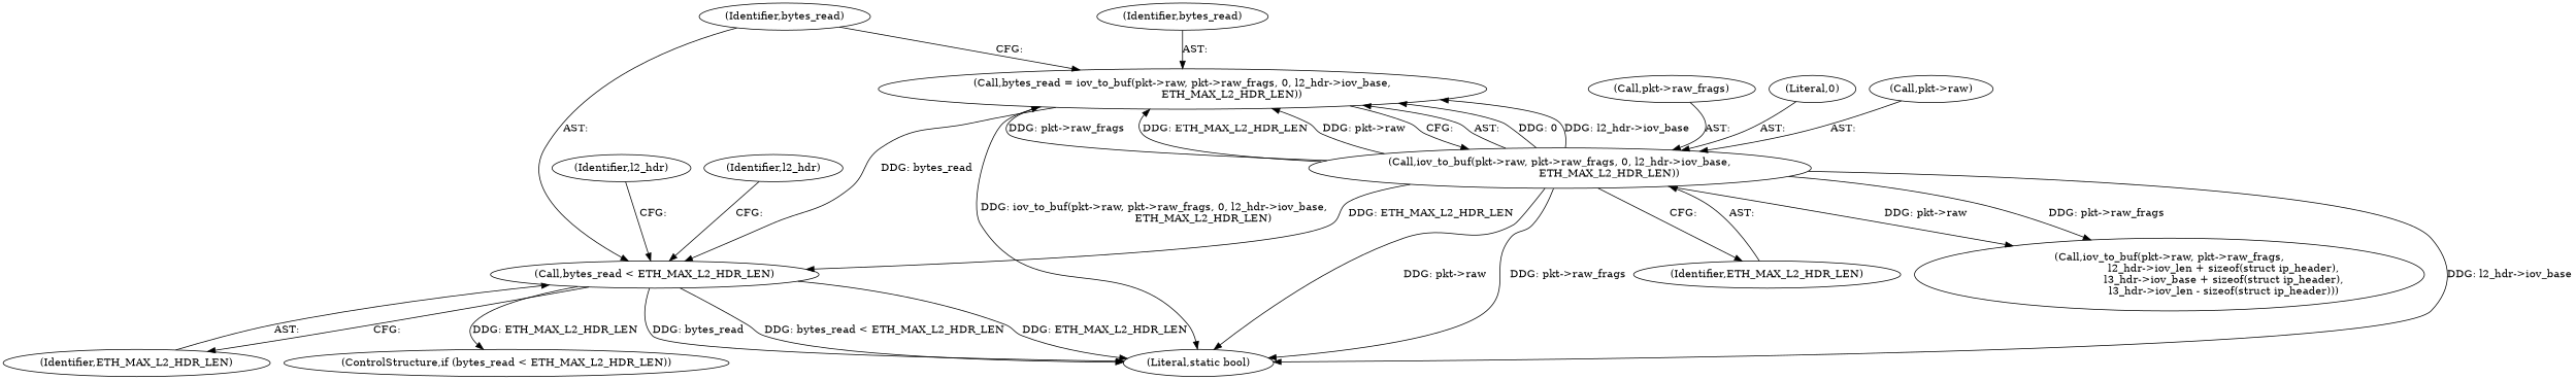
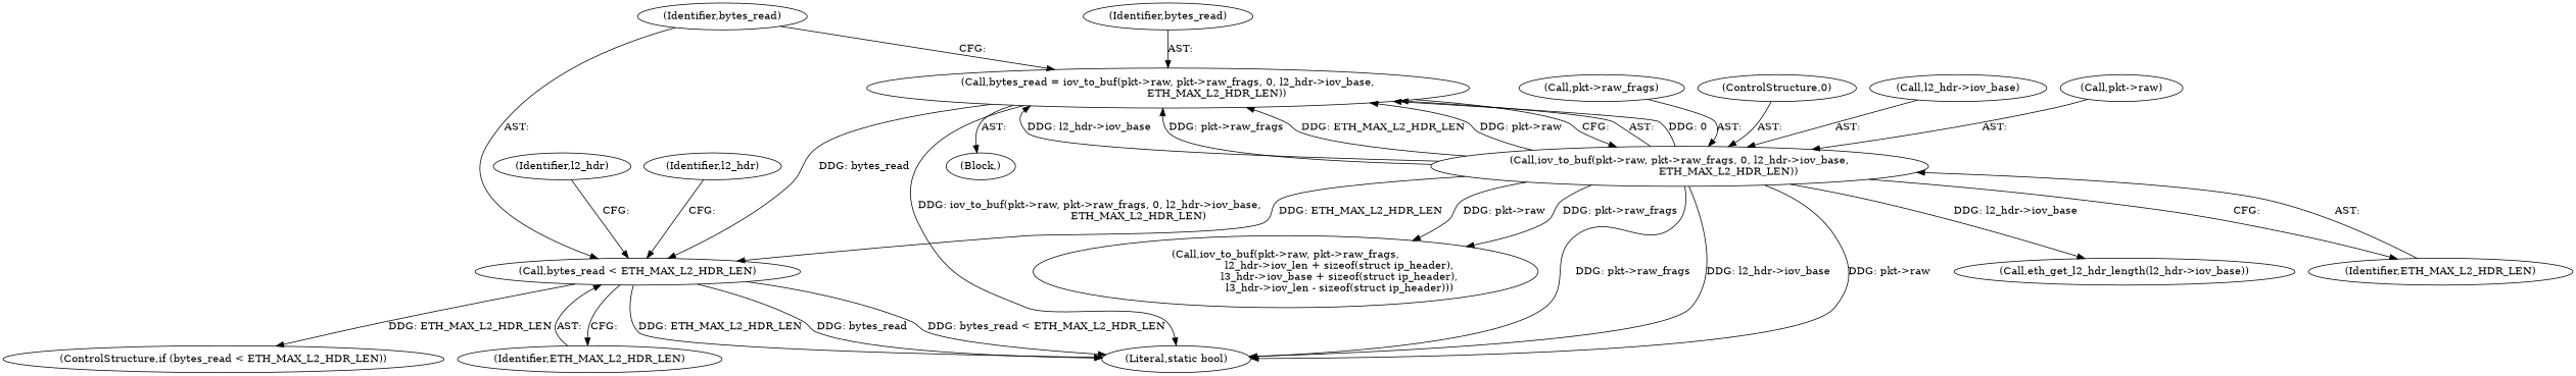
  digraph {
    n1 [label="(Call,bytes_read = iov_to_buf(pkt->raw, pkt->raw_frags, 0, l2_hdr->iov_base,\n                             ETH_MAX_L2_HDR_LEN))"]
    n2 [label="(Call,iov_to_buf(pkt->raw, pkt->raw_frags, 0, l2_hdr->iov_base,\n                             ETH_MAX_L2_HDR_LEN))"]
    n3 [label="(Call,bytes_read < ETH_MAX_L2_HDR_LEN)"]
+   n4 [label="(Block,)"]
    n5 [label="(Literal,static bool)"]
+   n6 [label="(Call,eth_get_l2_hdr_length(l2_hdr->iov_base))"]
    n7 [label="(Identifier,ETH_MAX_L2_HDR_LEN)"]
    n8 [label="(Call,iov_to_buf(pkt->raw, pkt->raw_frags,\n                                l2_hdr->iov_len + sizeof(struct ip_header),\n                                l3_hdr->iov_base + sizeof(struct ip_header),\n                                l3_hdr->iov_len - sizeof(struct ip_header)))"]
    n9 [label="(Identifier,ETH_MAX_L2_HDR_LEN)"]
    n10 [label="(ControlStructure,if (bytes_read < ETH_MAX_L2_HDR_LEN))"]
    n11 [label="(Call,pkt->raw_frags)"]
    n12 [label="(Identifier,l2_hdr)"]
    n13 [label="(Identifier,bytes_read)"]
    n14 [label="(Identifier,l2_hdr)"]
    n15 [label="(Identifier,bytes_read)"]
-   n16 [label="(Literal,0)"]
+   n16 [label="(ControlStructure,0)"]
+   n17 [label="(Call,l2_hdr->iov_base)"]
    n18 [label="(Call,pkt->raw)"]
    n1 -> n2 [label="CFG: "]
    n1 -> n3 [label="DDG: bytes_read"]
+   n1 -> n4 [label="AST: "]
    n1 -> n5 [label="DDG: iov_to_buf(pkt->raw, pkt->raw_frags, 0, l2_hdr->iov_base,\n                             ETH_MAX_L2_HDR_LEN)"]
    n2 -> n1 [label="AST: "]
    n2 -> n1 [label="DDG: 0"]
    n2 -> n1 [label="DDG: l2_hdr->iov_base"]
    n2 -> n1 [label="DDG: pkt->raw_frags"]
    n2 -> n1 [label="DDG: ETH_MAX_L2_HDR_LEN"]
    n2 -> n1 [label="DDG: pkt->raw"]
    n2 -> n3 [label="DDG: ETH_MAX_L2_HDR_LEN"]
    n2 -> n5 [label="DDG: pkt->raw"]
    n2 -> n5 [label="DDG: pkt->raw_frags"]
    n2 -> n5 [label="DDG: l2_hdr->iov_base"]
+   n2 -> n6 [label="DDG: l2_hdr->iov_base"]
    n2 -> n7 [label="CFG: "]
    n2 -> n8 [label="DDG: pkt->raw"]
    n2 -> n8 [label="DDG: pkt->raw_frags"]
    n3 -> n5 [label="DDG: bytes_read < ETH_MAX_L2_HDR_LEN"]
    n3 -> n5 [label="DDG: ETH_MAX_L2_HDR_LEN"]
    n3 -> n5 [label="DDG: bytes_read"]
    n3 -> n9 [label="CFG: "]
    n3 -> n10 [label="DDG: ETH_MAX_L2_HDR_LEN"]
    n7 -> n2 [label="AST: "]
    n9 -> n3 [label="AST: "]
    n11 -> n2 [label="AST: "]
    n12 -> n3 [label="CFG: "]
    n13 -> n1 [label="AST: "]
    n14 -> n3 [label="CFG: "]
    n15 -> n1 [label="CFG: "]
    n15 -> n3 [label="AST: "]
    n16 -> n2 [label="AST: "]
+   n17 -> n2 [label="AST: "]
    n18 -> n2 [label="AST: "]
  }
